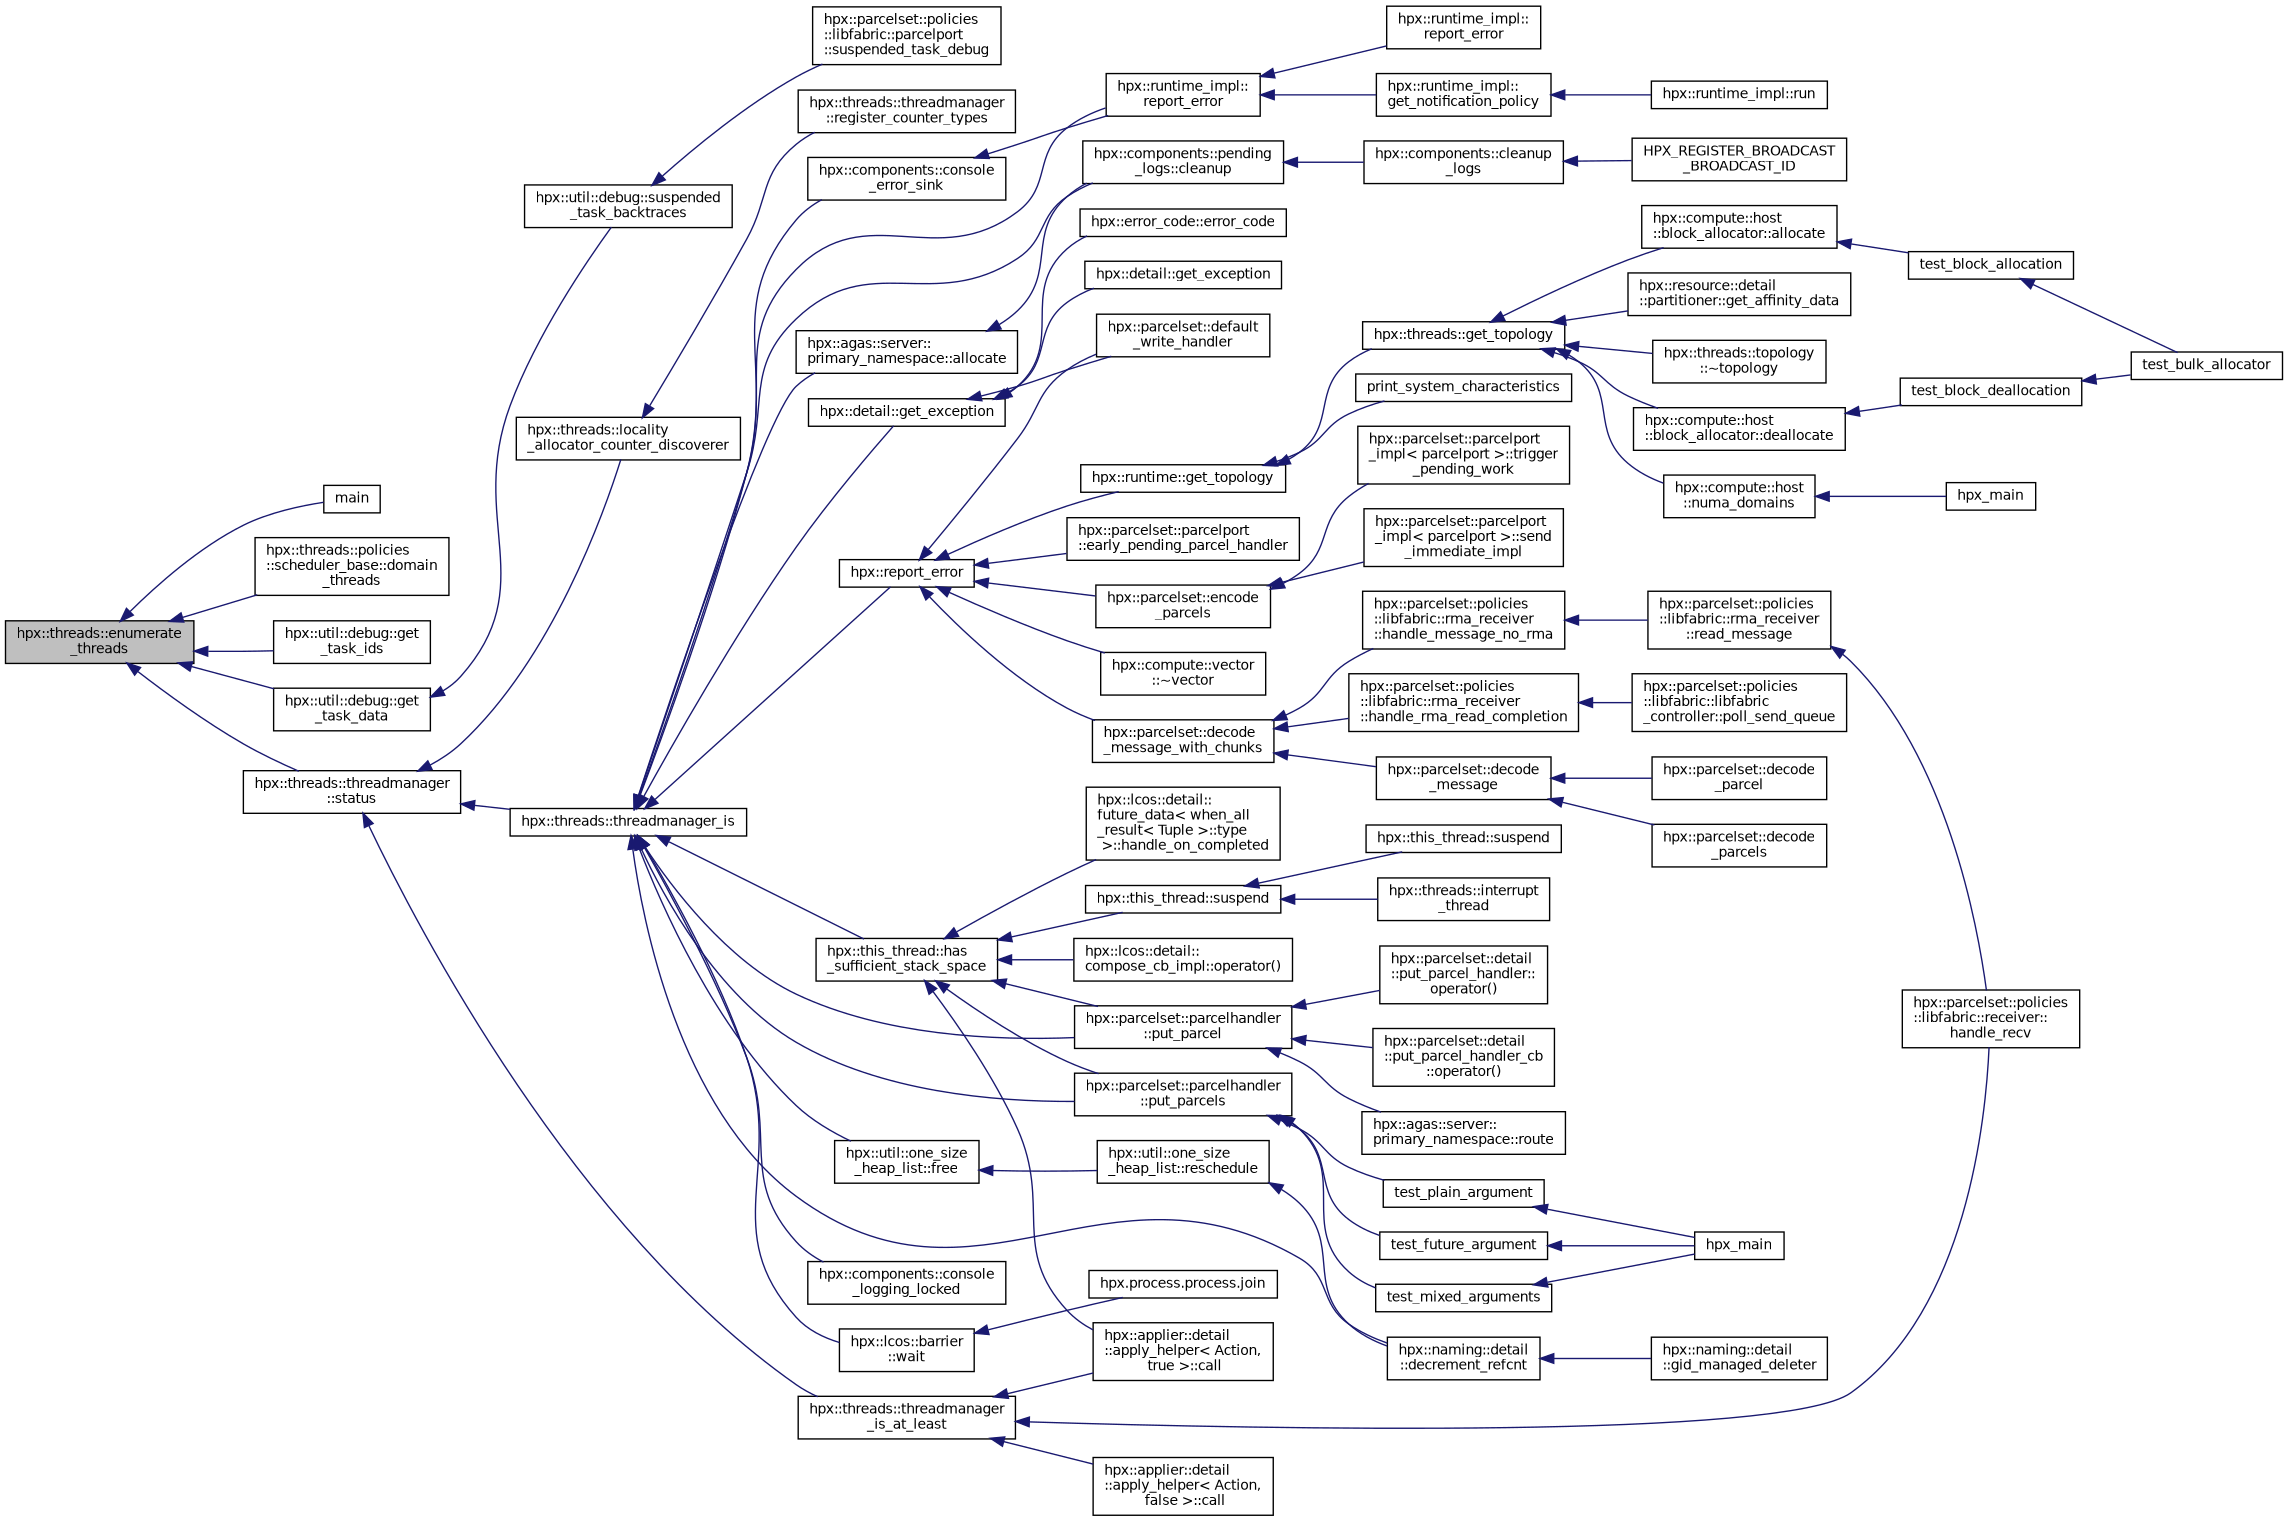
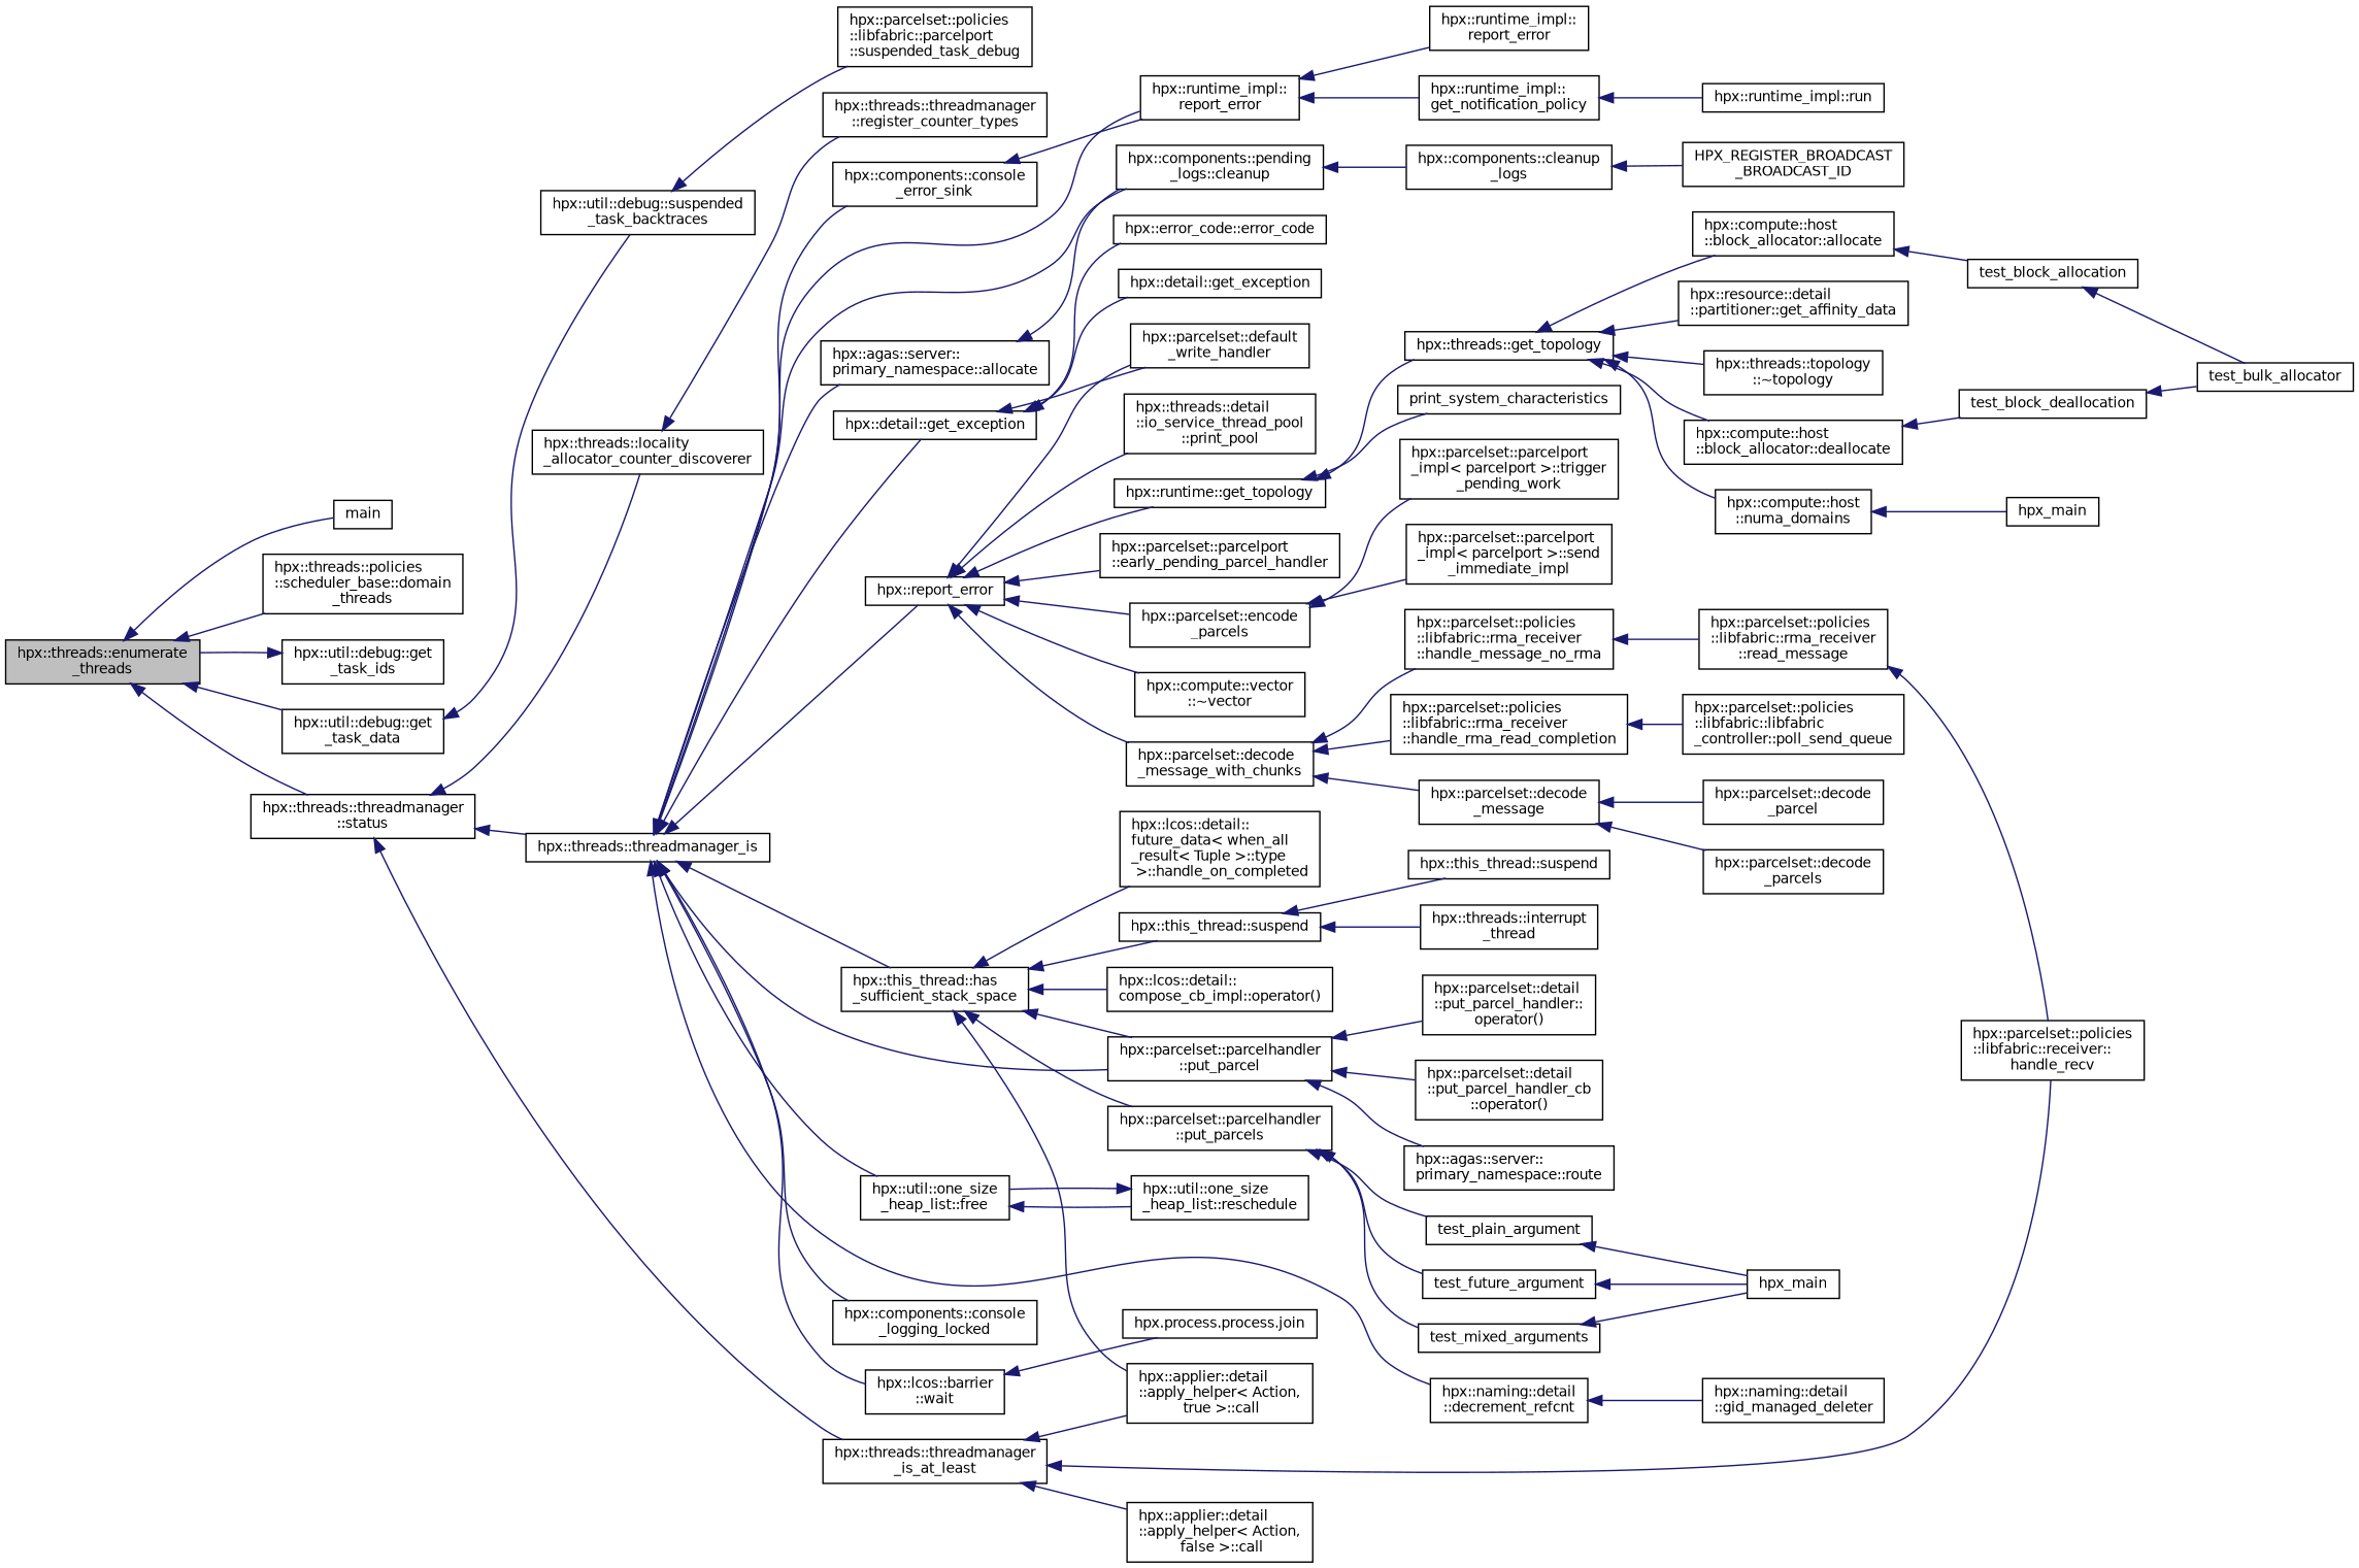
  digraph {
    rankdir=LR
    node [color=black fillcolor=white fontname=Helvetica fontsize=10 shape=record style=filled]
    edge [color=midnightblue dir=back fontname=Helvetica fontsize=10 labelfontname=Helvetica labelfontsize=10 style=solid]
    n1 [fillcolor=grey75 fontcolor=black height=0.2 label="hpx::threads::enumerate\l_threads" width=0.4]
    n2 [height=0.2 label=main width=0.4]
    n3 [height=0.2 label="hpx::threads::policies\l::scheduler_base::domain\l_threads" width=0.4]
    n4 [height=0.2 label="hpx::util::debug::get\l_task_ids" width=0.4]
    n5 [height=0.2 label="hpx::util::debug::get\l_task_data" width=0.4]
    n6 [height=0.2 label="hpx::threads::threadmanager\l::status" width=0.4]
    n7 [height=0.2 label="hpx::util::debug::suspended\l_task_backtraces" width=0.4]
    n8 [height=0.2 label="hpx::threads::threadmanager_is" width=0.4]
    n9 [height=0.2 label="hpx::threads::threadmanager\l_is_at_least" width=0.4]
    n10 [height=0.2 label="hpx::threads::locality\l_allocator_counter_discoverer" width=0.4]
    n11 [height=0.2 label="hpx::parcelset::policies\l::libfabric::parcelport\l::suspended_task_debug" width=0.4]
    n12 [height=0.2 label="hpx::lcos::barrier\l::wait" width=0.4]
    n13 [height=0.2 label="hpx::components::console\l_error_sink" width=0.4]
    n14 [height=0.2 label="hpx::runtime_impl::\lreport_error" width=0.4]
    n15 [height=0.2 label="hpx::components::console\l_logging_locked" width=0.4]
    n16 [height=0.2 label="hpx::components::pending\l_logs::cleanup" width=0.4]
    n17 [height=0.2 label="hpx::detail::get_exception" width=0.4]
    n18 [height=0.2 label="hpx::naming::detail\l::decrement_refcnt" width=0.4]
    n19 [height=0.2 label="hpx::util::one_size\l_heap_list::free" width=0.4]
    n20 [height=0.2 label="hpx::parcelset::parcelhandler\l::put_parcel" width=0.4]
    n21 [height=0.2 label="hpx::parcelset::parcelhandler\l::put_parcels" width=0.4]
    n22 [height=0.2 label="hpx::agas::server::\lprimary_namespace::allocate" width=0.4]
    n23 [height=0.2 label="hpx::report_error" width=0.4]
    n24 [height=0.2 label="hpx::this_thread::has\l_sufficient_stack_space" width=0.4]
    n25 [height=0.2 label="hpx::parcelset::policies\l::libfabric::receiver::\lhandle_recv" width=0.4]
    n26 [height=0.2 label="hpx::applier::detail\l::apply_helper\< Action,\l true \>::call" width=0.4]
    n27 [height=0.2 label="hpx::applier::detail\l::apply_helper\< Action,\l false \>::call" width=0.4]
    n28 [height=0.2 label="hpx::threads::threadmanager\l::register_counter_types" width=0.4]
    n29 [height=0.2 label="hpx.process.process.join" width=0.4]
    n30 [height=0.2 label="hpx::runtime_impl::\lreport_error" width=0.4]
    n31 [height=0.2 label="hpx::runtime_impl::\lget_notification_policy" width=0.4]
    n32 [height=0.2 label="hpx::components::cleanup\l_logs" width=0.4]
    n33 [height=0.2 label="hpx::error_code::error_code" width=0.4]
    n34 [height=0.2 label="hpx::parcelset::default\l_write_handler" width=0.4]
    n35 [height=0.2 label="hpx::detail::get_exception" width=0.4]
    n36 [height=0.2 label="hpx::naming::detail\l::gid_managed_deleter" width=0.4]
    n37 [height=0.2 label="hpx::util::one_size\l_heap_list::reschedule" width=0.4]
    n38 [height=0.2 label="hpx::parcelset::detail\l::put_parcel_handler::\loperator()" width=0.4]
    n39 [height=0.2 label="hpx::parcelset::detail\l::put_parcel_handler_cb\l::operator()" width=0.4]
    n40 [height=0.2 label="hpx::agas::server::\lprimary_namespace::route" width=0.4]
    n41 [height=0.2 label=test_plain_argument width=0.4]
    n42 [height=0.2 label=test_future_argument width=0.4]
    n43 [height=0.2 label=test_mixed_arguments width=0.4]
    n44 [height=0.2 label="hpx::parcelset::decode\l_message_with_chunks" width=0.4]
    n45 [height=0.2 label="hpx::parcelset::encode\l_parcels" width=0.4]
+   n46 [height=0.2 label="hpx::threads::detail\l::io_service_thread_pool\l::print_pool" width=0.4]
    n47 [height=0.2 label="hpx::parcelset::parcelport\l::early_pending_parcel_handler" width=0.4]
    n48 [height=0.2 label="hpx::runtime::get_topology" width=0.4]
    n49 [height=0.2 label="hpx::compute::vector\l::~vector" width=0.4]
    n50 [height=0.2 label="hpx::lcos::detail::\lcompose_cb_impl::operator()" width=0.4]
    n51 [height=0.2 label="hpx::lcos::detail::\lfuture_data\< when_all\l_result\< Tuple \>::type\l \>::handle_on_completed" width=0.4]
    n52 [height=0.2 label="hpx::this_thread::suspend" width=0.4]
    n53 [height=0.2 label="hpx::runtime_impl::run" width=0.4]
    n54 [height=0.2 label="HPX_REGISTER_BROADCAST\l_BROADCAST_ID" width=0.4]
    n55 [height=0.2 label=hpx_main width=0.4]
    n56 [height=0.2 label="hpx::parcelset::decode\l_message" width=0.4]
    n57 [height=0.2 label="hpx::parcelset::policies\l::libfabric::rma_receiver\l::handle_message_no_rma" width=0.4]
    n58 [height=0.2 label="hpx::parcelset::policies\l::libfabric::rma_receiver\l::handle_rma_read_completion" width=0.4]
    n59 [height=0.2 label="hpx::parcelset::parcelport\l_impl\< parcelport \>::send\l_immediate_impl" width=0.4]
    n60 [height=0.2 label="hpx::parcelset::parcelport\l_impl\< parcelport \>::trigger\l_pending_work" width=0.4]
    n61 [height=0.2 label=print_system_characteristics width=0.4]
    n62 [height=0.2 label="hpx::threads::get_topology" width=0.4]
    n63 [height=0.2 label="hpx::parcelset::decode\l_parcel" width=0.4]
    n64 [height=0.2 label="hpx::parcelset::decode\l_parcels" width=0.4]
    n65 [height=0.2 label="hpx::parcelset::policies\l::libfabric::rma_receiver\l::read_message" width=0.4]
    n66 [height=0.2 label="hpx::parcelset::policies\l::libfabric::libfabric\l_controller::poll_send_queue" width=0.4]
    n67 [height=0.2 label="hpx::compute::host\l::block_allocator::allocate" width=0.4]
    n68 [height=0.2 label="hpx::compute::host\l::block_allocator::deallocate" width=0.4]
    n69 [height=0.2 label="hpx::compute::host\l::numa_domains" width=0.4]
    n70 [height=0.2 label="hpx::resource::detail\l::partitioner::get_affinity_data" width=0.4]
    n71 [height=0.2 label="hpx::threads::topology\l::~topology" width=0.4]
    n72 [height=0.2 label=test_block_allocation width=0.4]
    n73 [height=0.2 label=test_block_deallocation width=0.4]
    n74 [height=0.2 label=hpx_main width=0.4]
    n75 [height=0.2 label=test_bulk_allocator width=0.4]
    n76 [height=0.2 label="hpx::threads::interrupt\l_thread" width=0.4]
    n77 [height=0.2 label="hpx::this_thread::suspend" width=0.4]
    n1 -> n2
    n1 -> n3
-   n1 -> n4
+   n4 -> n1
    n1 -> n5
    n1 -> n6
    n5 -> n7
    n6 -> n8
    n6 -> n9
    n6 -> n10
    n7 -> n11
    n8 -> n12
    n8 -> n13
    n8 -> n14
    n8 -> n15
    n8 -> n16
    n8 -> n17
    n8 -> n18
    n8 -> n19
    n8 -> n20
-   n8 -> n21
    n8 -> n22
    n8 -> n23
    n8 -> n24
    n9 -> n25
    n9 -> n26
    n9 -> n27
    n10 -> n28
    n12 -> n29
    n13 -> n14
    n14 -> n30
    n14 -> n31
    n16 -> n32
    n17 -> n33
    n17 -> n34
    n17 -> n35
    n18 -> n36
    n19 -> n37
    n20 -> n38
    n20 -> n39
    n20 -> n40
    n21 -> n41
    n21 -> n42
    n21 -> n43
    n22 -> n16
    n23 -> n34
    n23 -> n44
    n23 -> n45
+   n23 -> n46
    n23 -> n47
    n23 -> n48
    n23 -> n49
    n24 -> n20
    n24 -> n21
    n24 -> n26
    n24 -> n50
    n24 -> n51
    n24 -> n52
    n31 -> n53
    n32 -> n54
-   n37 -> n18
+   n37 -> n19
    n41 -> n55
    n42 -> n55
    n43 -> n55
    n44 -> n56
    n44 -> n57
    n44 -> n58
    n45 -> n59
    n45 -> n60
    n48 -> n61
    n48 -> n62
    n52 -> n76
    n52 -> n77
    n56 -> n63
    n56 -> n64
    n57 -> n65
    n58 -> n66
    n62 -> n67
    n62 -> n68
    n62 -> n69
    n62 -> n70
    n62 -> n71
    n65 -> n25
    n67 -> n72
    n68 -> n73
    n69 -> n74
    n72 -> n75
    n73 -> n75
  }
